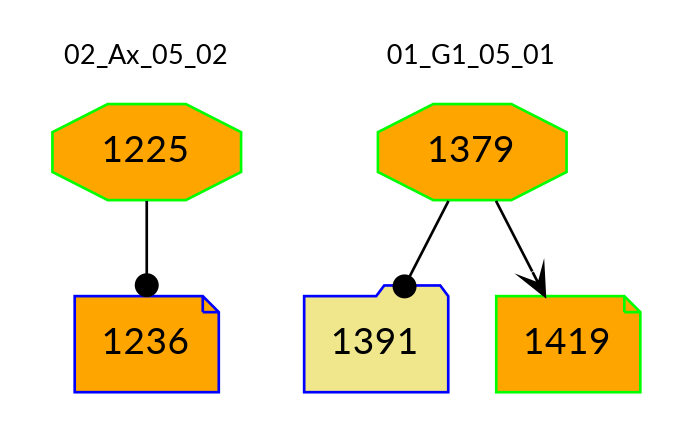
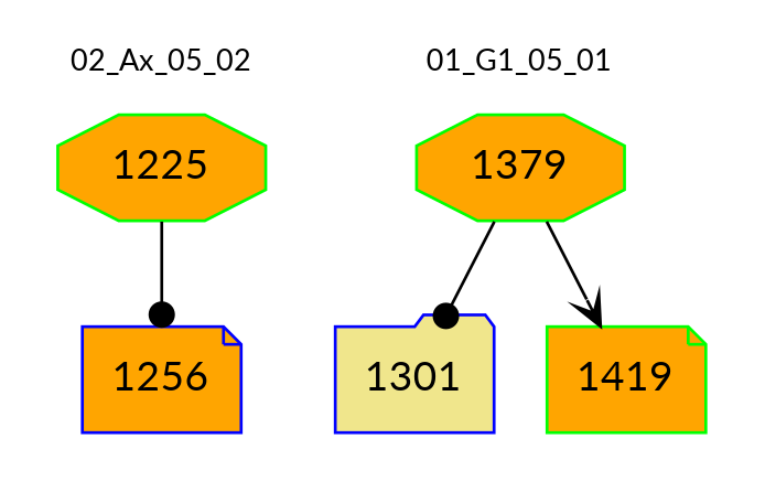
  digraph {
    fontname=Lato
    node [color=green fillcolor=orange fontname=Lato shape=octagon style=filled]
    edge [arrowhead=dot color=black fontname=Lato]
    n1 [label=1225]
-   n2 [color=blue label=1236 shape=note]
+   n2 [color=blue label=1256 shape=note]
    n3 [label=1379]
-   n4 [color=blue fillcolor=khaki label=1391 shape=folder]
+   n4 [color=blue fillcolor=khaki label=1301 shape=folder]
    n5 [label=1419 shape=note]
    subgraph cluster_1 {
      color=white
      fontsize=10
      label="02_Ax_05_02"
      n1
      n2
    }
    subgraph cluster_2 {
      color=white
      fontsize=10
      label="01_G1_05_01"
      n3
      n4
      n5
    }
    n1 -> n2
    n3 -> n4
    n3 -> n5 [arrowhead=vee]
  }
